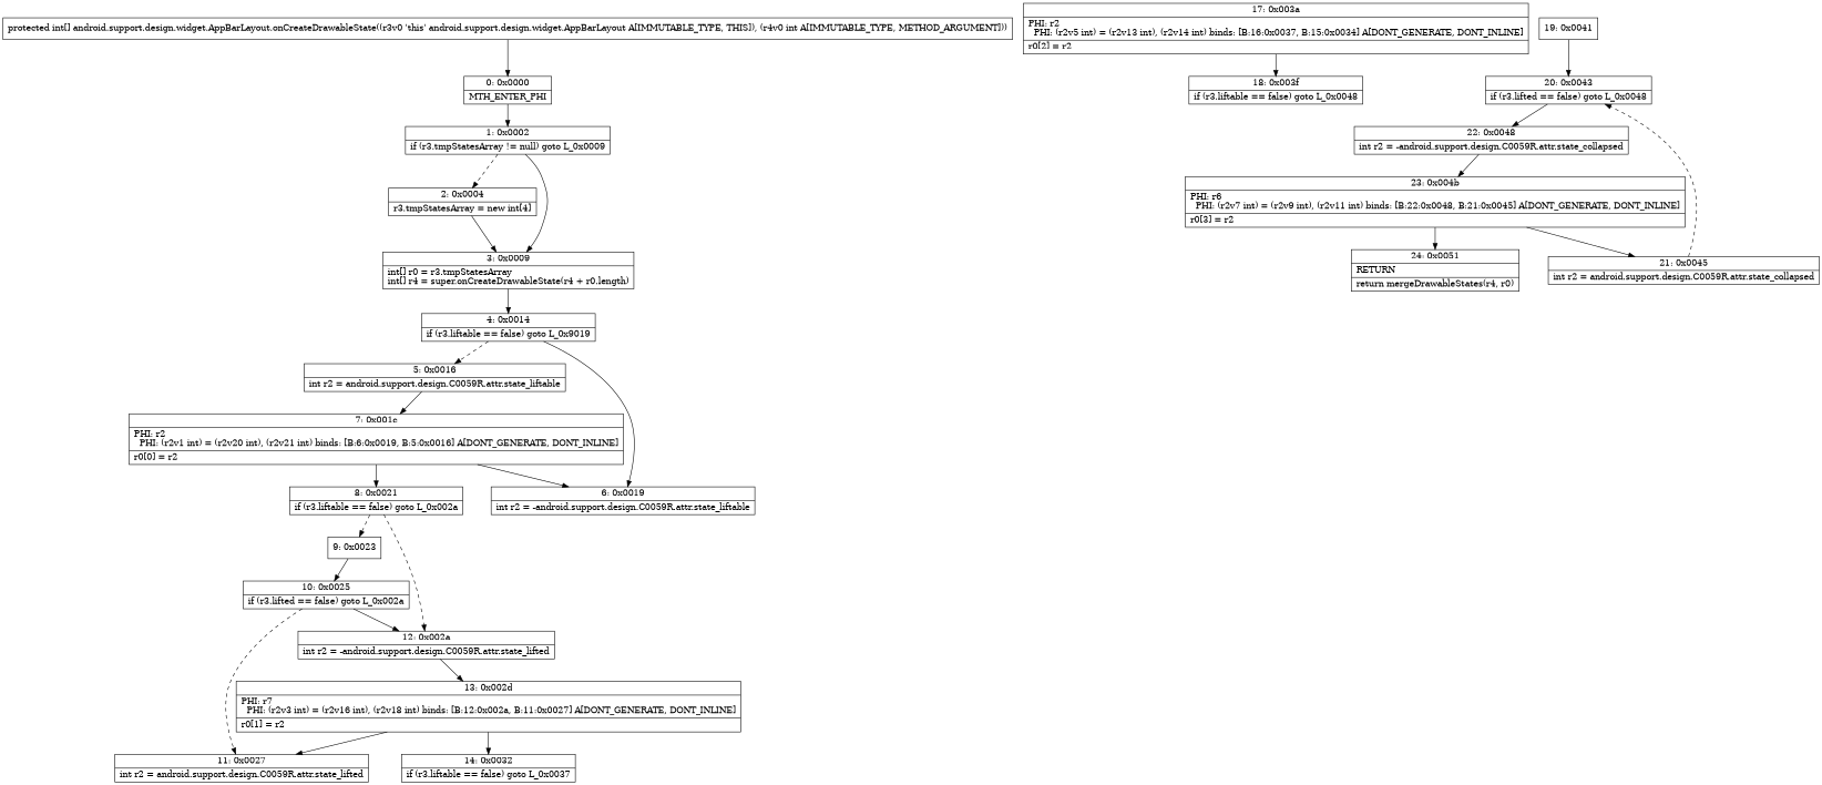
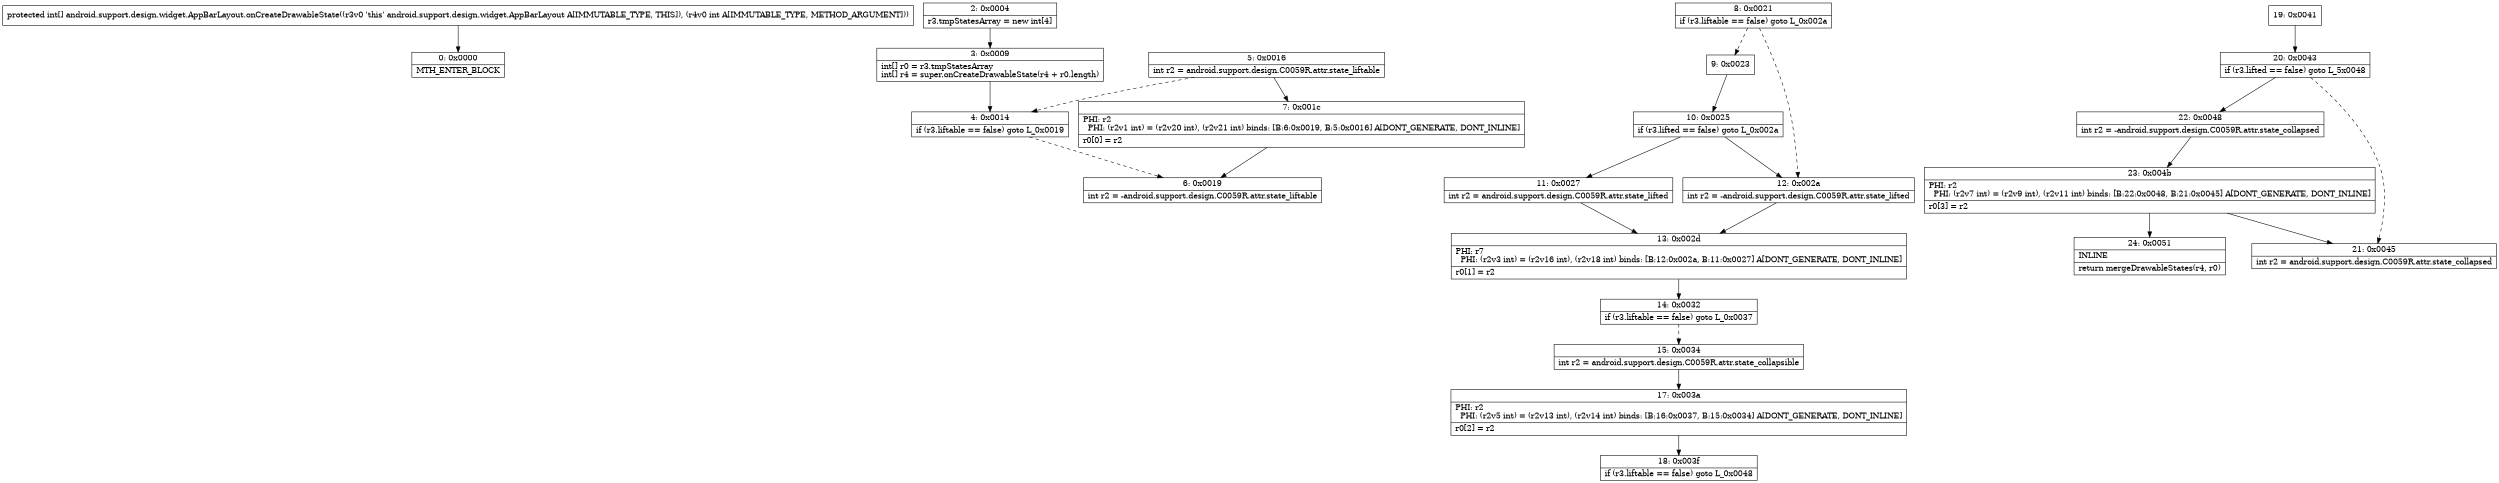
  digraph {
    node [shape=record]
-   n1 [label="{0\:\ 0x0000|MTH_ENTER_PHI\l}"]
-   n2 [label="{1\:\ 0x0002|if (r3.tmpStatesArray != null) goto L_0x0009\l}"]
+   n1 [label="{0\:\ 0x0000|MTH_ENTER_BLOCK\l}"]
    n3 [label="{2\:\ 0x0004|r3.tmpStatesArray = new int[4]\l}"]
    n4 [label="{3\:\ 0x0009|int[] r0 = r3.tmpStatesArray\lint[] r4 = super.onCreateDrawableState(r4 + r0.length)\l}"]
-   n5 [label="{4\:\ 0x0014|if (r3.liftable == false) goto L_0x9019\l}"]
+   n5 [label="{4\:\ 0x0014|if (r3.liftable == false) goto L_0x0019\l}"]
    n6 [label="{5\:\ 0x0016|int r2 = android.support.design.C0059R.attr.state_liftable\l}"]
    n7 [label="{6\:\ 0x0019|int r2 = \-android.support.design.C0059R.attr.state_liftable\l}"]
    n8 [label="{7\:\ 0x001c|PHI: r2 \l  PHI: (r2v1 int) = (r2v20 int), (r2v21 int) binds: [B:6:0x0019, B:5:0x0016] A[DONT_GENERATE, DONT_INLINE]\l|r0[0] = r2\l}"]
    n9 [label="{8\:\ 0x0021|if (r3.liftable == false) goto L_0x002a\l}"]
    n10 [label="{9\:\ 0x0023}"]
    n11 [label="{12\:\ 0x002a|int r2 = \-android.support.design.C0059R.attr.state_lifted\l}"]
    n12 [label="{10\:\ 0x0025|if (r3.lifted == false) goto L_0x002a\l}"]
    n13 [label="{13\:\ 0x002d|PHI: r7 \l  PHI: (r2v3 int) = (r2v16 int), (r2v18 int) binds: [B:12:0x002a, B:11:0x0027] A[DONT_GENERATE, DONT_INLINE]\l|r0[1] = r2\l}"]
    n14 [label="{11\:\ 0x0027|int r2 = android.support.design.C0059R.attr.state_lifted\l}"]
    n15 [label="{14\:\ 0x0032|if (r3.liftable == false) goto L_0x0037\l}"]
+   n16 [label="{15\:\ 0x0034|int r2 = android.support.design.C0059R.attr.state_collapsible\l}"]
    n17 [label="{17\:\ 0x003a|PHI: r2 \l  PHI: (r2v5 int) = (r2v13 int), (r2v14 int) binds: [B:16:0x0037, B:15:0x0034] A[DONT_GENERATE, DONT_INLINE]\l|r0[2] = r2\l}"]
    n18 [label="{18\:\ 0x003f|if (r3.liftable == false) goto L_0x0048\l}"]
    n19 [label="{19\:\ 0x0041}"]
-   n20 [label="{20\:\ 0x0043|if (r3.lifted == false) goto L_0x0048\l}"]
+   n20 [label="{20\:\ 0x0043|if (r3.lifted == false) goto L_5x0048\l}"]
    n21 [label="{22\:\ 0x0048|int r2 = \-android.support.design.C0059R.attr.state_collapsed\l}"]
-   n22 [label="{23\:\ 0x004b|PHI: r6 \l  PHI: (r2v7 int) = (r2v9 int), (r2v11 int) binds: [B:22:0x0048, B:21:0x0045] A[DONT_GENERATE, DONT_INLINE]\l|r0[3] = r2\l}"]
+   n22 [label="{23\:\ 0x004b|PHI: r2 \l  PHI: (r2v7 int) = (r2v9 int), (r2v11 int) binds: [B:22:0x0048, B:21:0x0045] A[DONT_GENERATE, DONT_INLINE]\l|r0[3] = r2\l}"]
    n23 [label="{21\:\ 0x0045|int r2 = android.support.design.C0059R.attr.state_collapsed\l}"]
-   n24 [label="{24\:\ 0x0051|RETURN\l|return mergeDrawableStates(r4, r0)\l}"]
+   n24 [label="{24\:\ 0x0051|INLINE\l|return mergeDrawableStates(r4, r0)\l}"]
    n25 [label="{protected int[] android.support.design.widget.AppBarLayout.onCreateDrawableState((r3v0 'this' android.support.design.widget.AppBarLayout A[IMMUTABLE_TYPE, THIS]), (r4v0 int A[IMMUTABLE_TYPE, METHOD_ARGUMENT])) }"]
-   n1 -> n2
-   n2 -> n3 [style=dashed]
-   n2 -> n4
    n3 -> n4
    n4 -> n5
-   n5 -> n6 [style=dashed]
-   n5 -> n7
+   n6 -> n5 [style=dashed]
+   n5 -> n7 [style=dashed]
    n6 -> n8
    n8 -> n7
-   n8 -> n9
    n9 -> n10 [style=dashed]
    n9 -> n11 [style=dashed]
    n10 -> n12
    n11 -> n13
    n12 -> n11
-   n12 -> n14 [style=dashed]
+   n12 -> n14 [style=solid]
    n13 -> n15
-   n13 -> n14
+   n14 -> n13
+   n15 -> n16 [style=dashed]
+   n16 -> n17
    n17 -> n18
    n19 -> n20
    n20 -> n21
-   n23 -> n20 [style=dashed]
+   n20 -> n23 [style=dashed]
    n21 -> n22
    n22 -> n23
    n22 -> n24
    n25 -> n1
  }
